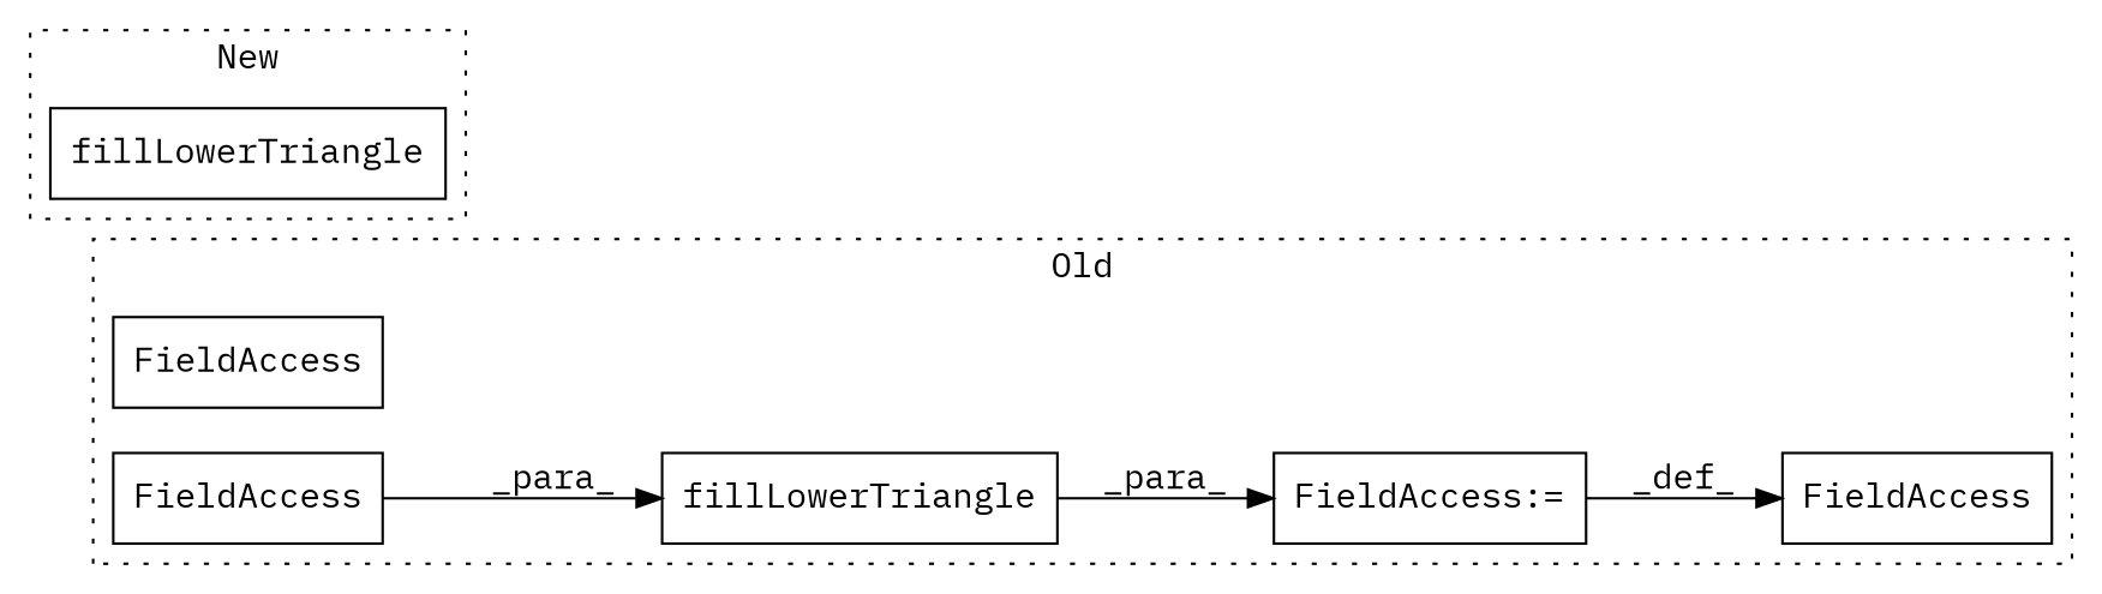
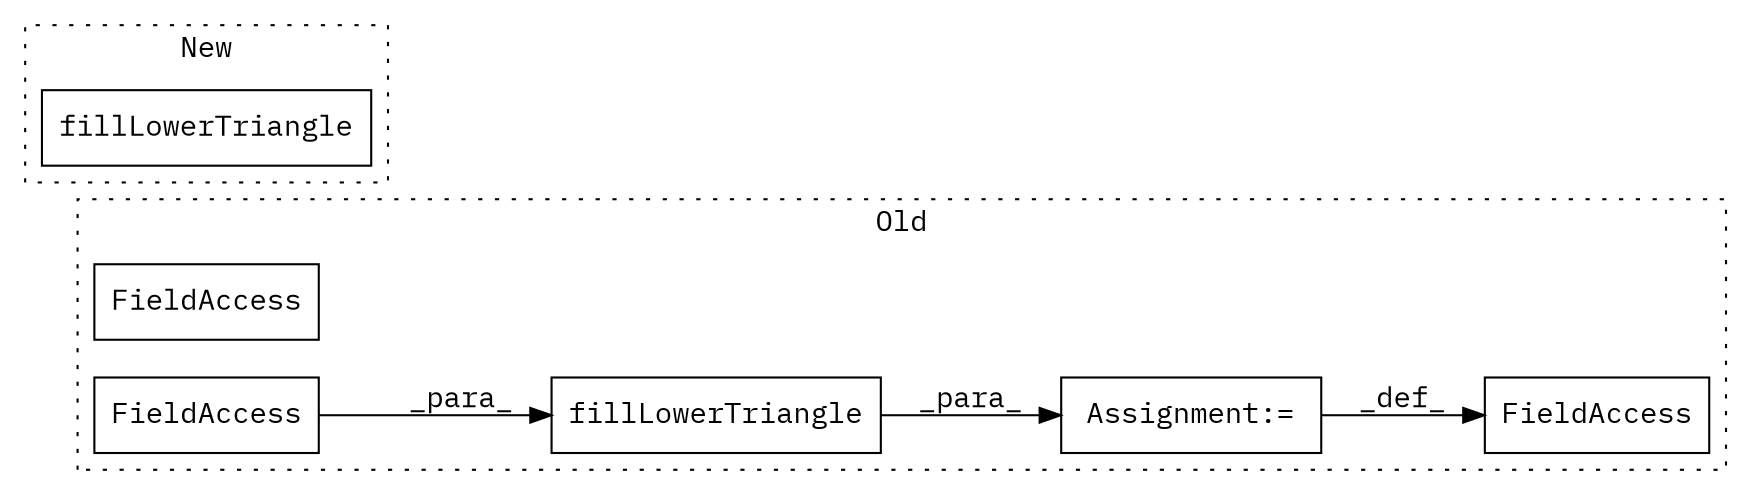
  digraph {
    rankdir=LR
    fontname="IBM Plex Mono"
    node [a=22 l=10 s=28217 shape=box fontname="IBM Plex Mono"]
    edge [fontname="IBM Plex Mono"]
    n1 [a=32 l="18,1" label=fillLowerTriangle s="28199,28227"]
-   n2 [a=7 l=1 label="FieldAccess:=" s=28194]
+   n2 [a=7 l=1 label="Assignment:=" s=28194]
    n3 [label=FieldAccess s=28184]
    n4 [label=FieldAccess]
    n5 [label=FieldAccess]
    n6 [a=32 l=19 label=fillLowerTriangle s=10801]
    subgraph cluster_1 {
      label=Old
      style=dotted
      n1
      n2
      n3
      n4
      n5
    }
    subgraph cluster_2 {
      label=New
      style=dotted
      n6
    }
    n1 -> n2 [label=_para_]
    n2 -> n3 [label=_def_]
    n5 -> n1 [label=_para_]
  }
